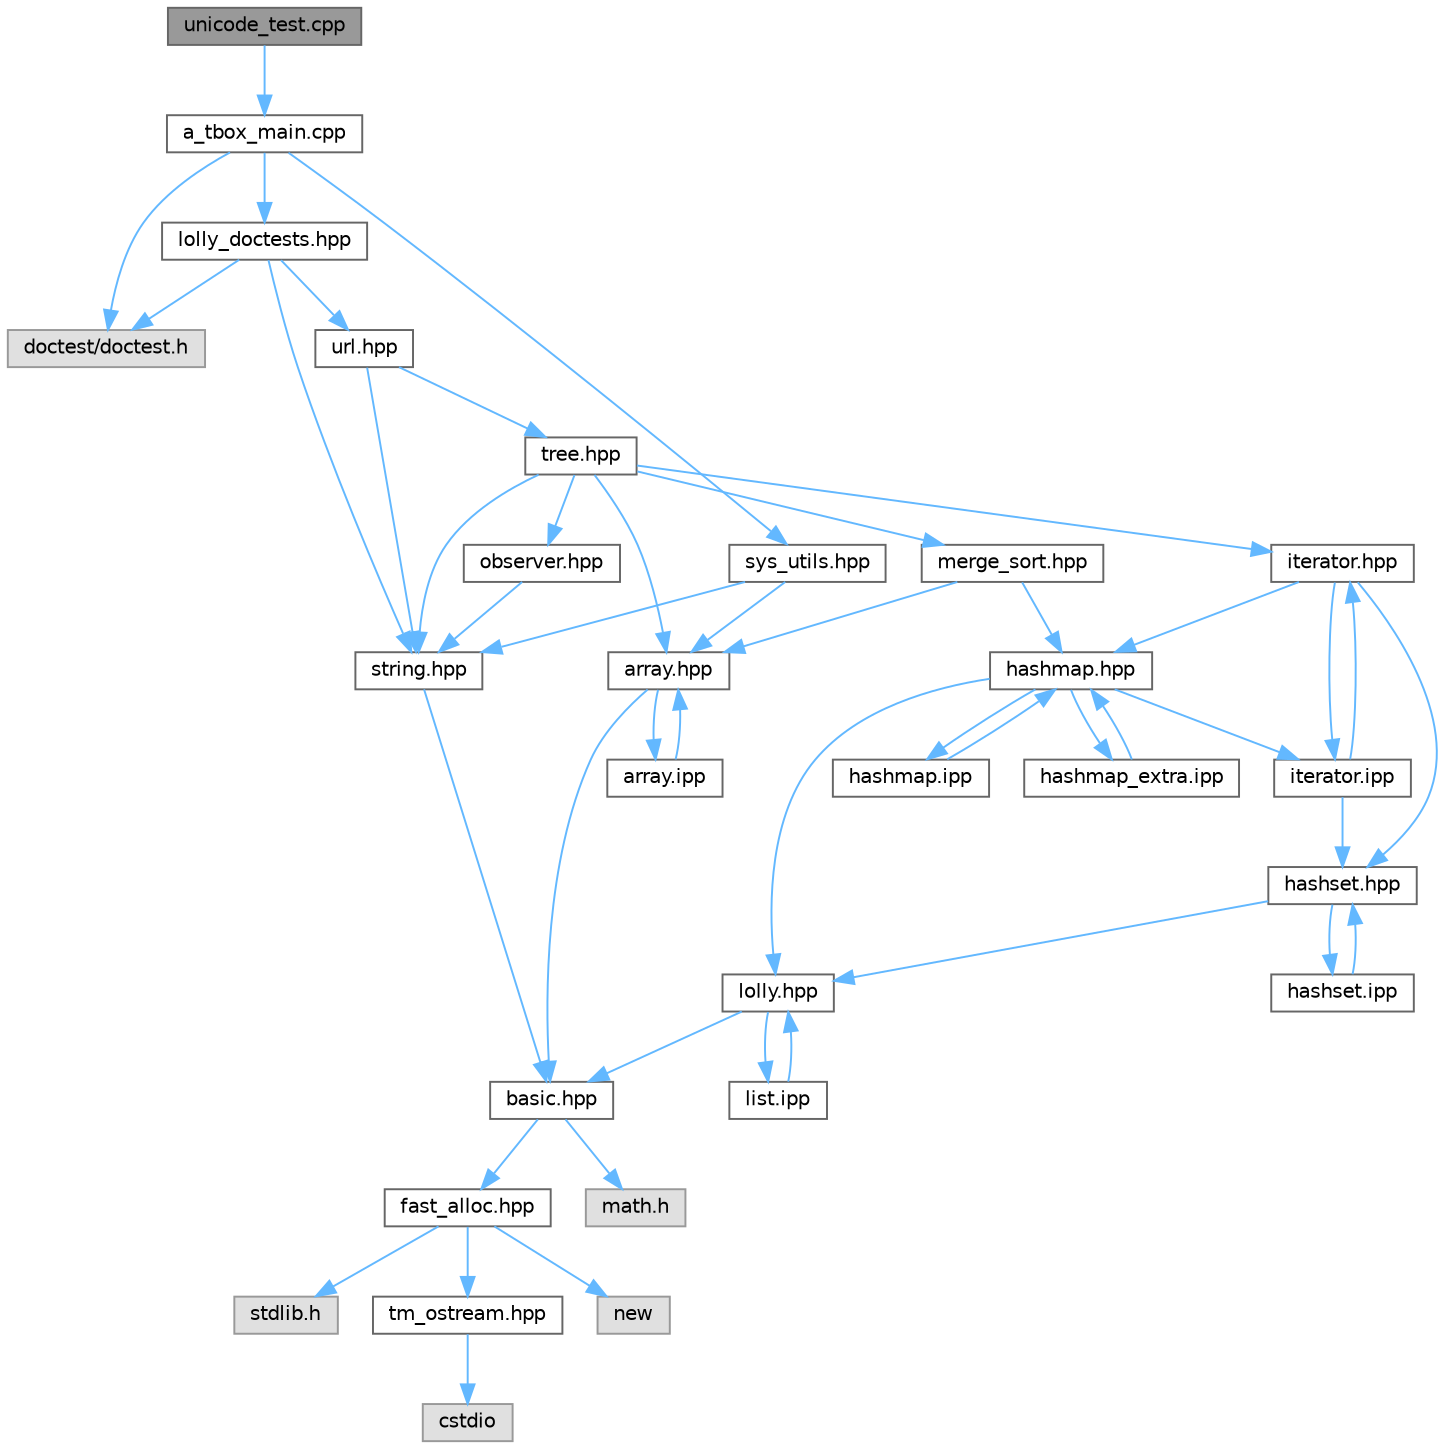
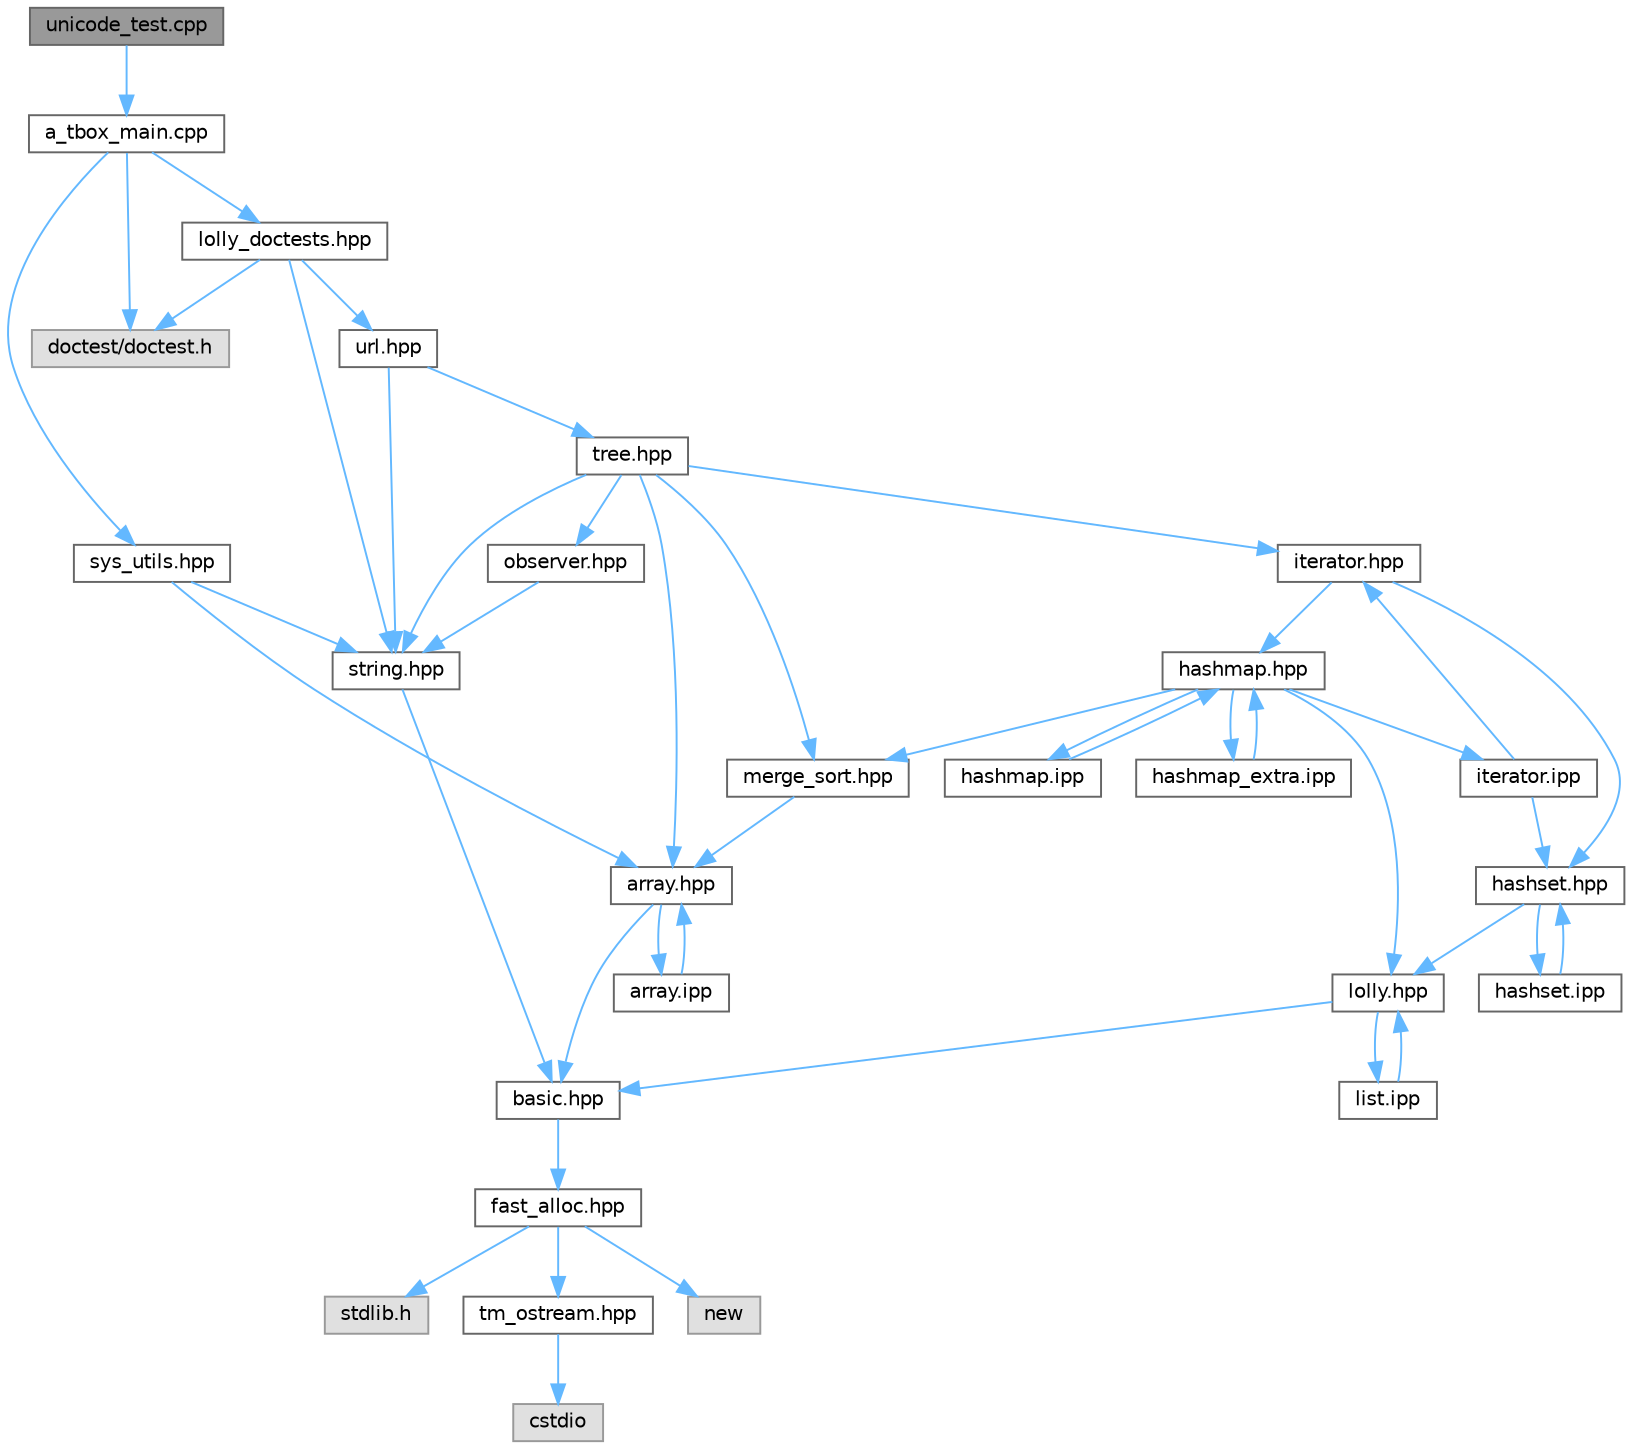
  digraph {
    node [color=grey40 fillcolor=white fontname=Helvetica fontsize=10 shape=box style=filled]
    edge [color=steelblue1 fontname=Helvetica fontsize=10 labelfontname=Helvetica labelfontsize=10 style=solid]
    n1 [color=gray40 fillcolor=grey60 fontcolor=black height=0.2 label="unicode_test.cpp" width=0.4]
    n2 [height=0.2 label="a_tbox_main.cpp" width=0.4]
    n3 [color=grey60 fillcolor="#E0E0E0" height=0.2 label="doctest/doctest.h" width=0.4]
    n4 [height=0.2 label="lolly_doctests.hpp" width=0.4]
    n5 [height=0.2 label="sys_utils.hpp" width=0.4]
    n6 [height=0.2 label="string.hpp" width=0.4]
    n7 [height=0.2 label="url.hpp" width=0.4]
    n8 [height=0.2 label="array.hpp" width=0.4]
    n9 [height=0.2 label="basic.hpp" width=0.4]
    n10 [height=0.2 label="tree.hpp" width=0.4]
    n11 [height=0.2 label="fast_alloc.hpp" width=0.4]
-   n12 [color=grey60 fillcolor="#E0E0E0" height=0.2 label="math.h" width=0.4]
    n13 [color=grey60 fillcolor="#E0E0E0" height=0.2 label="stdlib.h" width=0.4]
    n14 [height=0.2 label="tm_ostream.hpp" width=0.4]
    n15 [color=grey60 fillcolor="#E0E0E0" height=0.2 label=new width=0.4]
    n16 [color=grey60 fillcolor="#E0E0E0" height=0.2 label=cstdio width=0.4]
    n17 [height=0.2 label="iterator.hpp" width=0.4]
    n18 [height=0.2 label="merge_sort.hpp" width=0.4]
    n19 [height=0.2 label="observer.hpp" width=0.4]
    n20 [height=0.2 label="array.ipp" width=0.4]
    n21 [height=0.2 label="hashmap.hpp" width=0.4]
    n22 [height=0.2 label="hashset.hpp" width=0.4]
    n23 [height=0.2 label="iterator.ipp" width=0.4]
    n24 [height=0.2 label="lolly.hpp" width=0.4]
    n25 [height=0.2 label="hashmap.ipp" width=0.4]
    n26 [height=0.2 label="hashmap_extra.ipp" width=0.4]
    n27 [height=0.2 label="hashset.ipp" width=0.4]
    n28 [height=0.2 label="list.ipp" width=0.4]
    n1 -> n2
    n2 -> n3
    n2 -> n4
    n2 -> n5
    n4 -> n3
    n4 -> n6
    n4 -> n7
    n5 -> n6
    n5 -> n8
    n6 -> n9
    n7 -> n6
    n7 -> n10
    n8 -> n9
    n8 -> n20
    n9 -> n11
-   n9 -> n12
    n10 -> n6
    n10 -> n8
    n10 -> n17
    n10 -> n18
    n10 -> n19
    n11 -> n13
    n11 -> n14
    n11 -> n15
    n14 -> n16
    n17 -> n21
    n17 -> n22
-   n17 -> n23
    n18 -> n8
-   n18 -> n21
+   n21 -> n18
    n19 -> n6
    n20 -> n8
    n21 -> n23
    n21 -> n24
    n21 -> n25
    n21 -> n26
    n22 -> n24
    n22 -> n27
    n23 -> n17
    n23 -> n22
    n24 -> n9
    n24 -> n28
    n25 -> n21
    n26 -> n21
    n27 -> n22
    n28 -> n24
  }
